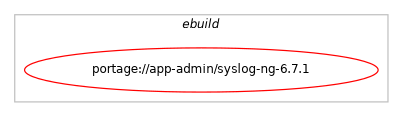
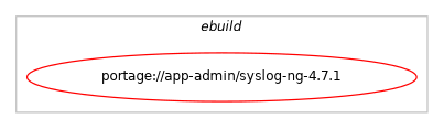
  digraph {
    compound=true
    concentrate=true
    fontname=Helvetica
    fontsize=10
    newrank=true
    rankdir=LR
    ranksep=1.5
-   n1 [color=red fontname=Helvetica fontsize=10 label="portage://app-admin/syslog-ng-6.7.1" width=4]
+   n1 [color=red fontname=Helvetica fontsize=10 label="portage://app-admin/syslog-ng-4.7.1" width=4]
    subgraph cluster_1 {
      color=gray
      label=<<i>ebuild</i>>
      n1
    }
    subgraph cluster_2 {
      color=gray
      label=<<i>dependencies</i>>
      subgraph cluster_3 {
        color=gray
        fillcolor="#eeeeee"
        label=<<i>compile</i>>
        style=filled
      }
      subgraph cluster_4 {
        color=gray
        fillcolor="#eeeeee"
        label=<<i>compile and run</i>>
        style=filled
      }
      subgraph cluster_5 {
        color=gray
        fillcolor="#eeeeee"
        label=<<i>run</i>>
        style=filled
      }
    }
    subgraph cluster_6 {
      color=gray
      label=<<i>candidates</i>>
      rank=same
    }
  }
